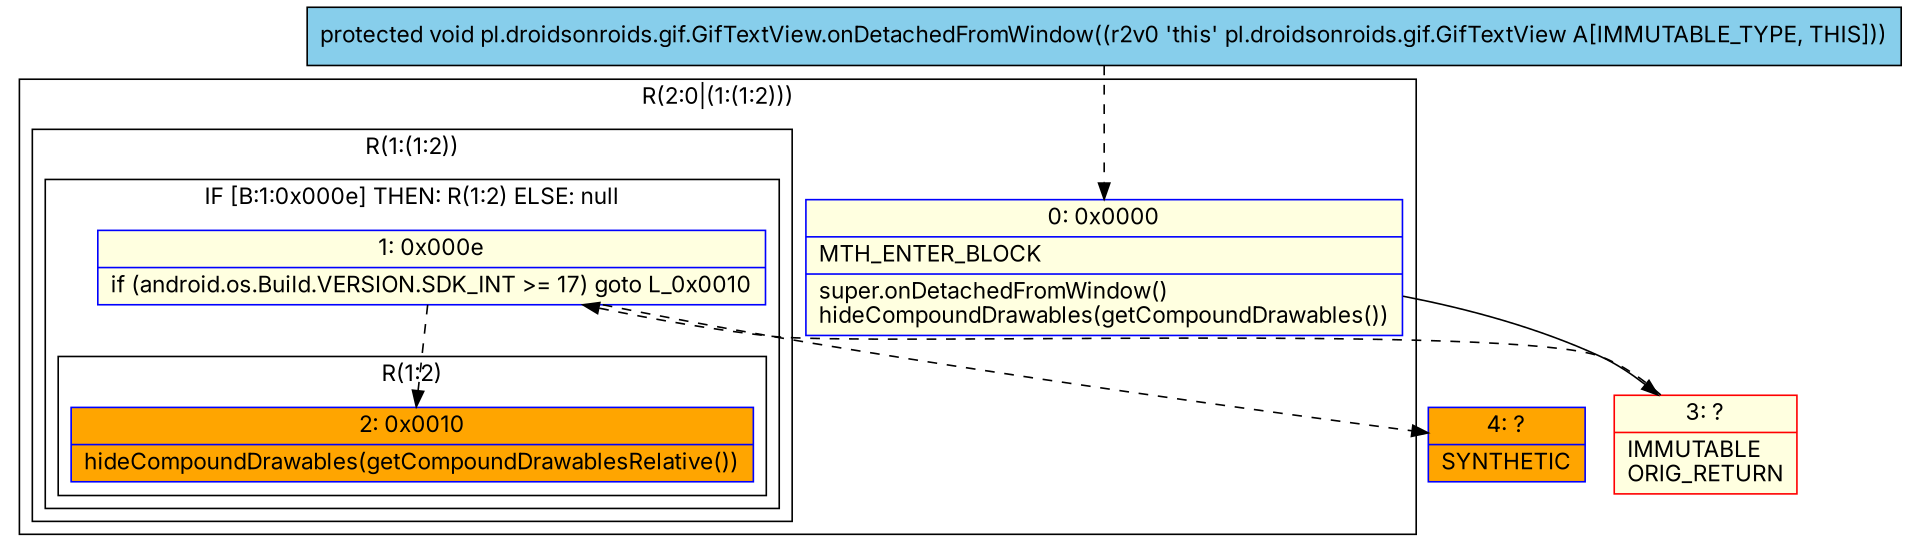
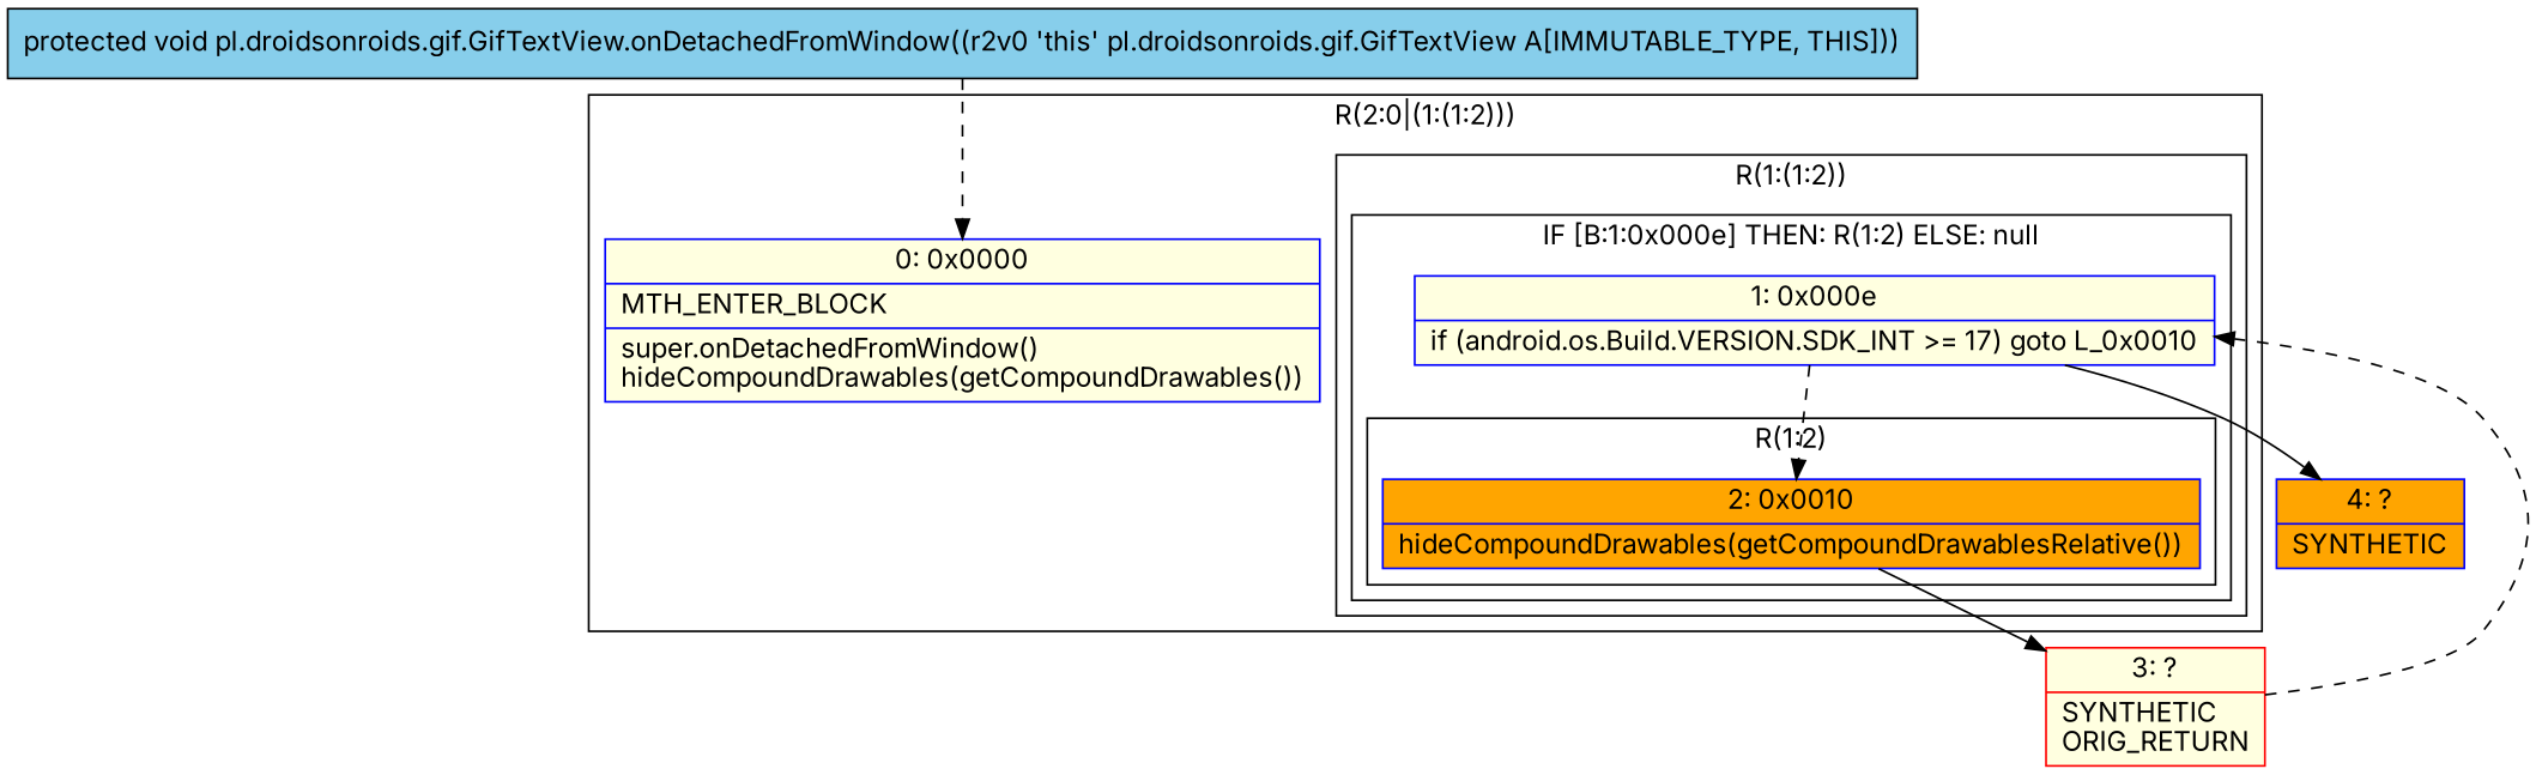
  digraph {
    fontname=Inter
    node [color=blue fillcolor=lightyellow fontname=Inter shape=record style=filled]
    edge [fontname=Inter style=dashed]
    n1 [fillcolor=orange label="{2\:\ 0x0010|hideCompoundDrawables(getCompoundDrawablesRelative())\l}"]
    n2 [label="{1\:\ 0x000e|if (android.os.Build.VERSION.SDK_INT \>= 17) goto L_0x0010\l}"]
    n3 [label="{0\:\ 0x0000|MTH_ENTER_BLOCK\l|super.onDetachedFromWindow()\lhideCompoundDrawables(getCompoundDrawables())\l}"]
-   n4 [color=red label="{3\:\ ?|IMMUTABLE\lORIG_RETURN\l}"]
+   n4 [color=red label="{3\:\ ?|SYNTHETIC\lORIG_RETURN\l}"]
    n5 [fillcolor=orange label="{4\:\ ?|SYNTHETIC\l}"]
    n6 [fillcolor=skyblue label="{protected void pl.droidsonroids.gif.GifTextView.onDetachedFromWindow((r2v0 'this' pl.droidsonroids.gif.GifTextView A[IMMUTABLE_TYPE, THIS])) }" color=""]
    subgraph cluster_1 {
      label="R(2:0|(1:(1:2)))"
      n3
      subgraph cluster_2 {
        label="R(1:(1:2))"
        subgraph cluster_3 {
          label="IF [B:1:0x000e] THEN: R(1:2) ELSE: null"
          n2
          subgraph cluster_4 {
            label="R(1:2)"
            n1
          }
        }
      }
    }
-   n3 -> n4 [style=solid]
+   n1 -> n4 [style=solid]
    n2 -> n1
-   n2 -> n5
+   n2 -> n5 [style=solid]
    n4 -> n2
    n6 -> n3
  }
